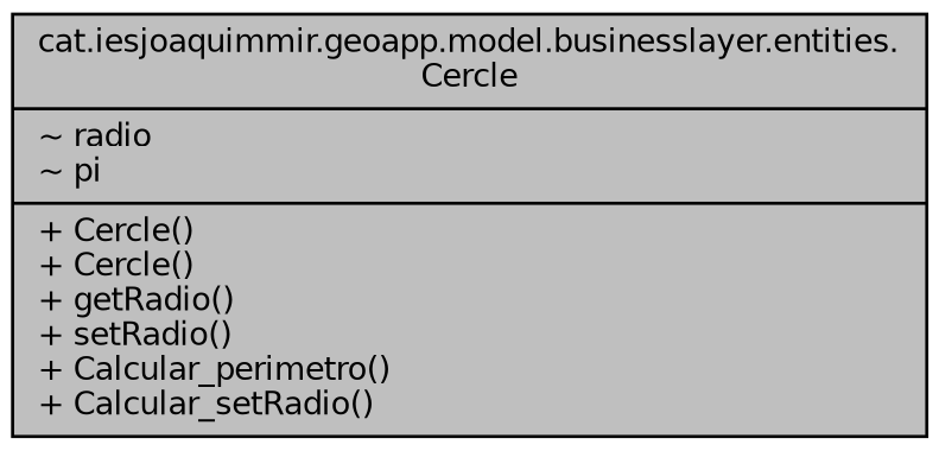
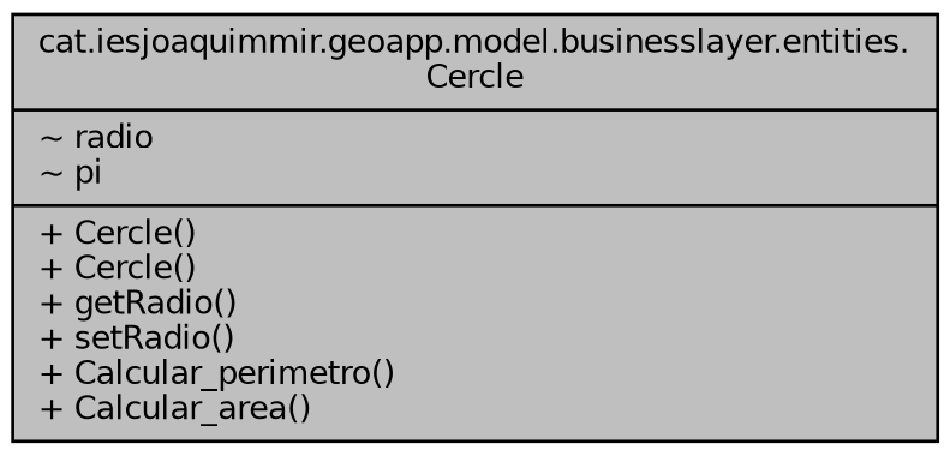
  digraph {
-   n1 [color=black fillcolor=grey75 fontcolor=black fontname=Helvetica fontsize=10 height=0.2 label="{cat.iesjoaquimmir.geoapp.model.businesslayer.entities.\lCercle\n|~ radio\l~ pi\l|+ Cercle()\l+ Cercle()\l+ getRadio()\l+ setRadio()\l+ Calcular_perimetro()\l+ Calcular_setRadio()\l}" shape=record style=filled width=0.4]
+   n1 [color=black fillcolor=grey75 fontcolor=black fontname=Helvetica fontsize=10 height=0.2 label="{cat.iesjoaquimmir.geoapp.model.businesslayer.entities.\lCercle\n|~ radio\l~ pi\l|+ Cercle()\l+ Cercle()\l+ getRadio()\l+ setRadio()\l+ Calcular_perimetro()\l+ Calcular_area()\l}" shape=record style=filled width=0.4]
  }
